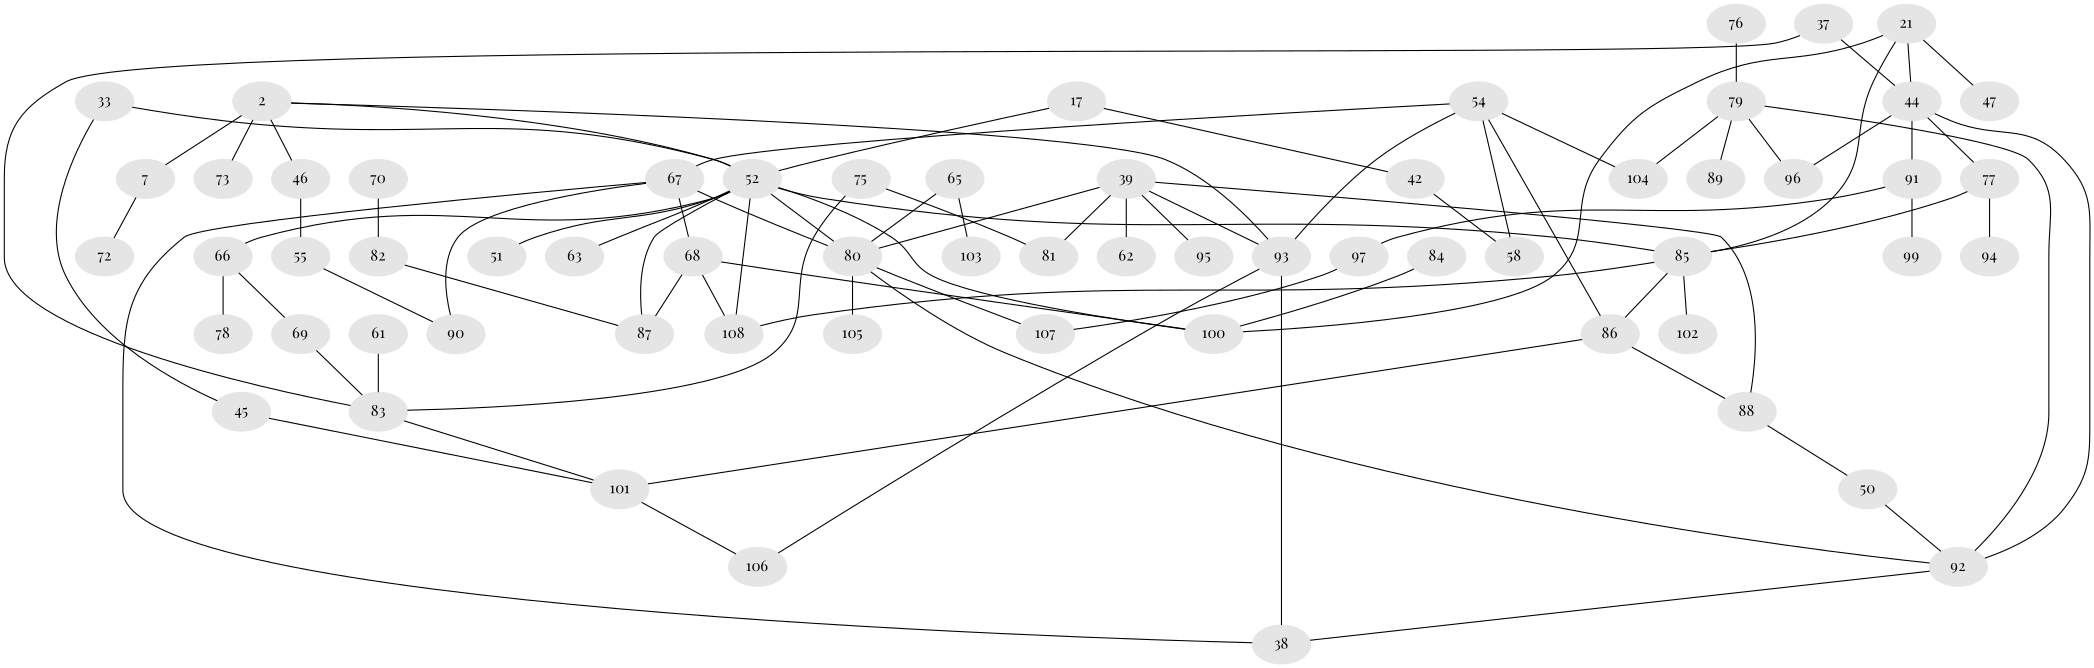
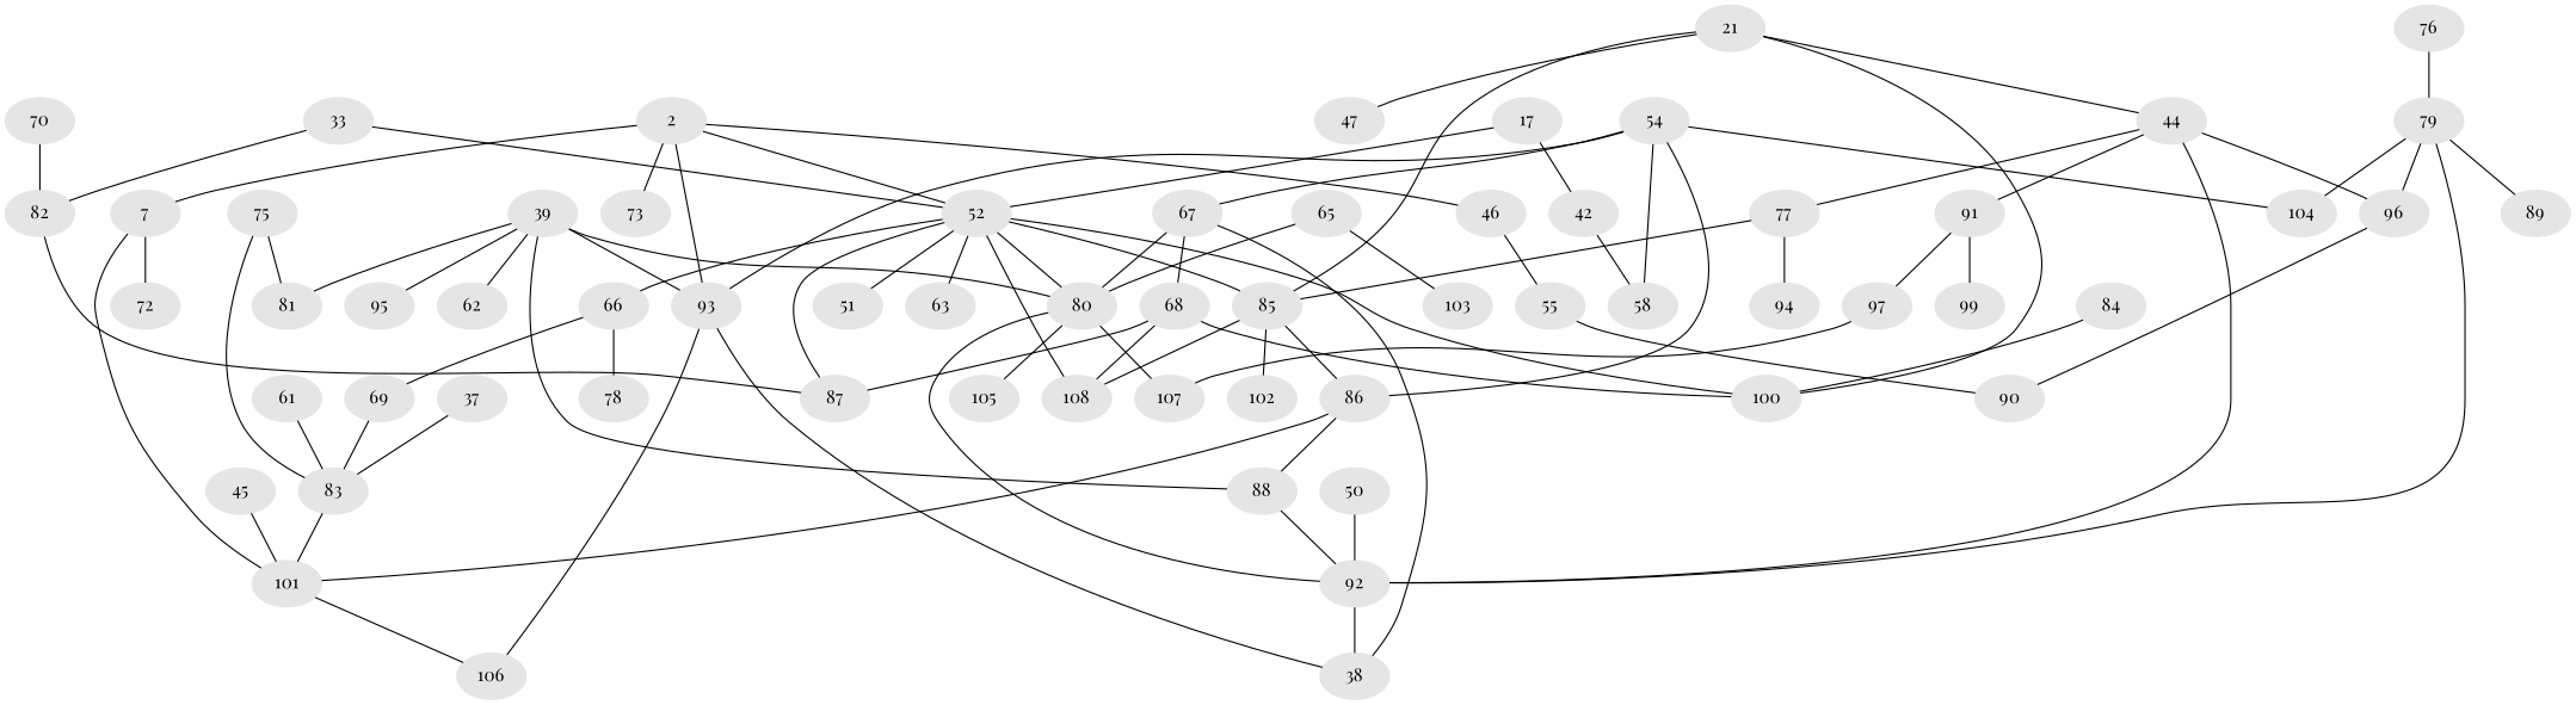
  graph {
    fontname="Playfair Display"
    node [color=gray90 fontname="Playfair Display" style=filled]
    edge [fontname="Playfair Display"]
    2 [super="+1"]
    7 [super="+6"]
    46 [super="+13"]
    52 [super="+36+14"]
    73
    93 [super="+43+51"]
    72
    101 [super="+74"]
    55
    85 [super="+71"]
    100 [super="+22+30+48"]
    80 [super="+4+5"]
    n13 [label=51]
    63
    66
    87 [super="+10"]
    108
    65 [super="+64"]
    103
    n20 [label=38 super="+40+60"]
    106
    17
    42
    58
    44 [super="+28"]
    77
    91
    92 [super="+38"]
    96
    21
    47
    86 [super="+29"]
    102
    33
    45
    37
    83 [super="+53+59"]
    39 [super="+34+25"]
    62
    81
    88
    95
    105
    107
    94
    97
    99
    90
    50
    69
    78
    54 [super="+41"]
    67 [super="+32"]
    104
    68
    61
    82 [super="+35"]
    70
    75
    79 [super="+56"]
    89
    76
    84
    2 -- 7 [weight=2]
    2 -- 46
    2 -- 52
    2 -- 73
    2 -- 93
    7 -- 72
+   7 -- 101 [weight=2]
    46 -- 55
    52 -- 85
    52 -- 100
    52 -- 80 [weight=2]
    52 -- n13
    52 -- 63
    52 -- 66
    52 -- 87
    52 -- 108
    93 -- n20
    93 -- 106
    101 -- 106
    55 -- 90
    85 -- 108
    85 -- 86
    85 -- 102
    80 -- 92
    80 -- 105
    80 -- 107
    66 -- 69
    66 -- 78
    65 -- 80
    65 -- 103
    17 -- 52
    17 -- 42
    42 -- 58
    44 -- 77
    44 -- 91
    44 -- 92 [weight=2]
    44 -- 96
    77 -- 85
    77 -- 94
    91 -- 97
    91 -- 99
    92 -- n20
    21 -- 85
    21 -- 100
    21 -- 44
    21 -- 47
    86 -- 101
    86 -- 88
    33 -- 52
-   33 -- 45
+   33 -- 82
    45 -- 101
-   37 -- 44
    37 -- 83
    83 -- 101
    39 -- 93
    39 -- 80 [weight=2]
    39 -- 62
    39 -- 81
    39 -- 88
    39 -- 95
-   88 -- 50
+   88 -- 92
    97 -- 107
    50 -- 92
    69 -- 83
    54 -- 93
    54 -- 58
    54 -- 86
    54 -- 67
    54 -- 104
    67 -- 80
    67 -- n20
-   67 -- 90
+   96 -- 90
    67 -- 68
    68 -- 100
    68 -- 87 [weight=2]
    68 -- 108
    61 -- 83
    82 -- 87
    70 -- 82
    75 -- 83
    75 -- 81
    79 -- 92
    79 -- 96
    79 -- 104
    79 -- 89
    76 -- 79
    84 -- 100
  }
